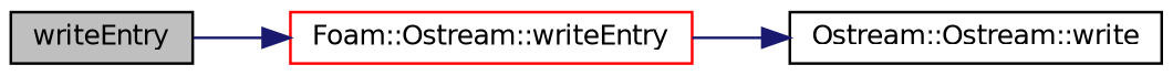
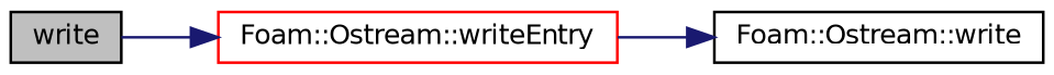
  digraph {
    rankdir=LR
    node [color=black fontname=Helvetica fontsize=10 shape=record]
    edge [color=midnightblue fontname=Helvetica fontsize=10 labelfontname=Helvetica labelfontsize=10 style=solid]
-   n1 [fillcolor=grey75 fontcolor=black height=0.2 label=writeEntry style=filled width=0.4]
+   n1 [fillcolor=grey75 fontcolor=black height=0.2 label=write style=filled width=0.4]
    n2 [color=red height=0.2 label="Foam::Ostream::writeEntry" width=0.4]
-   n3 [height=0.2 label="Ostream::Ostream::write" width=0.4]
+   n3 [height=0.2 label="Foam::Ostream::write" width=0.4]
    n1 -> n2
    n2 -> n3
  }
